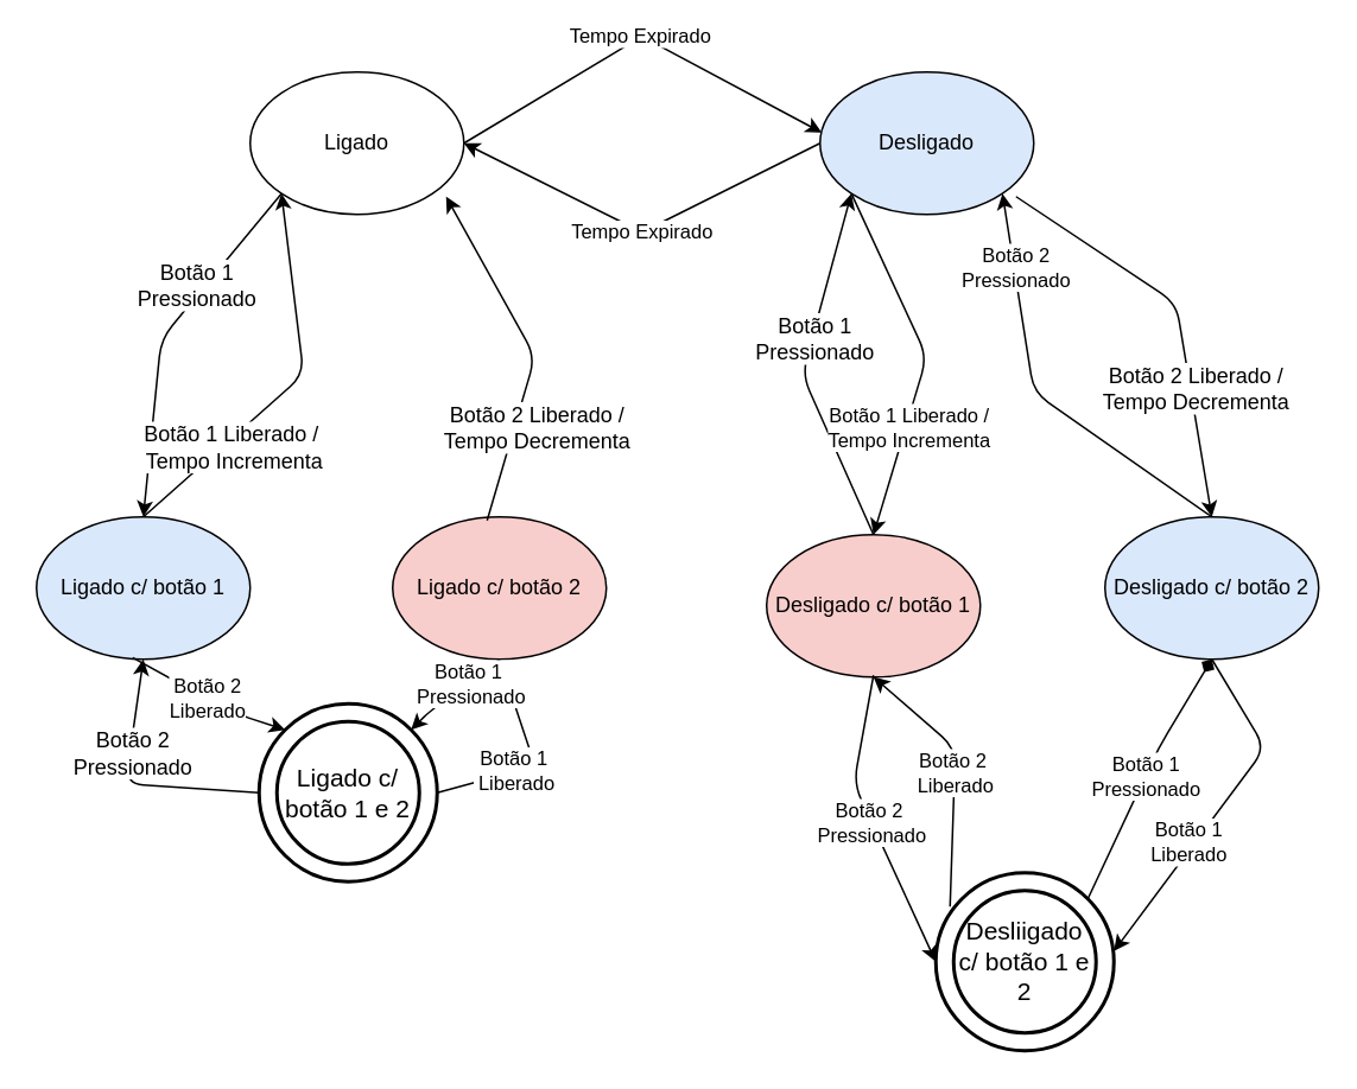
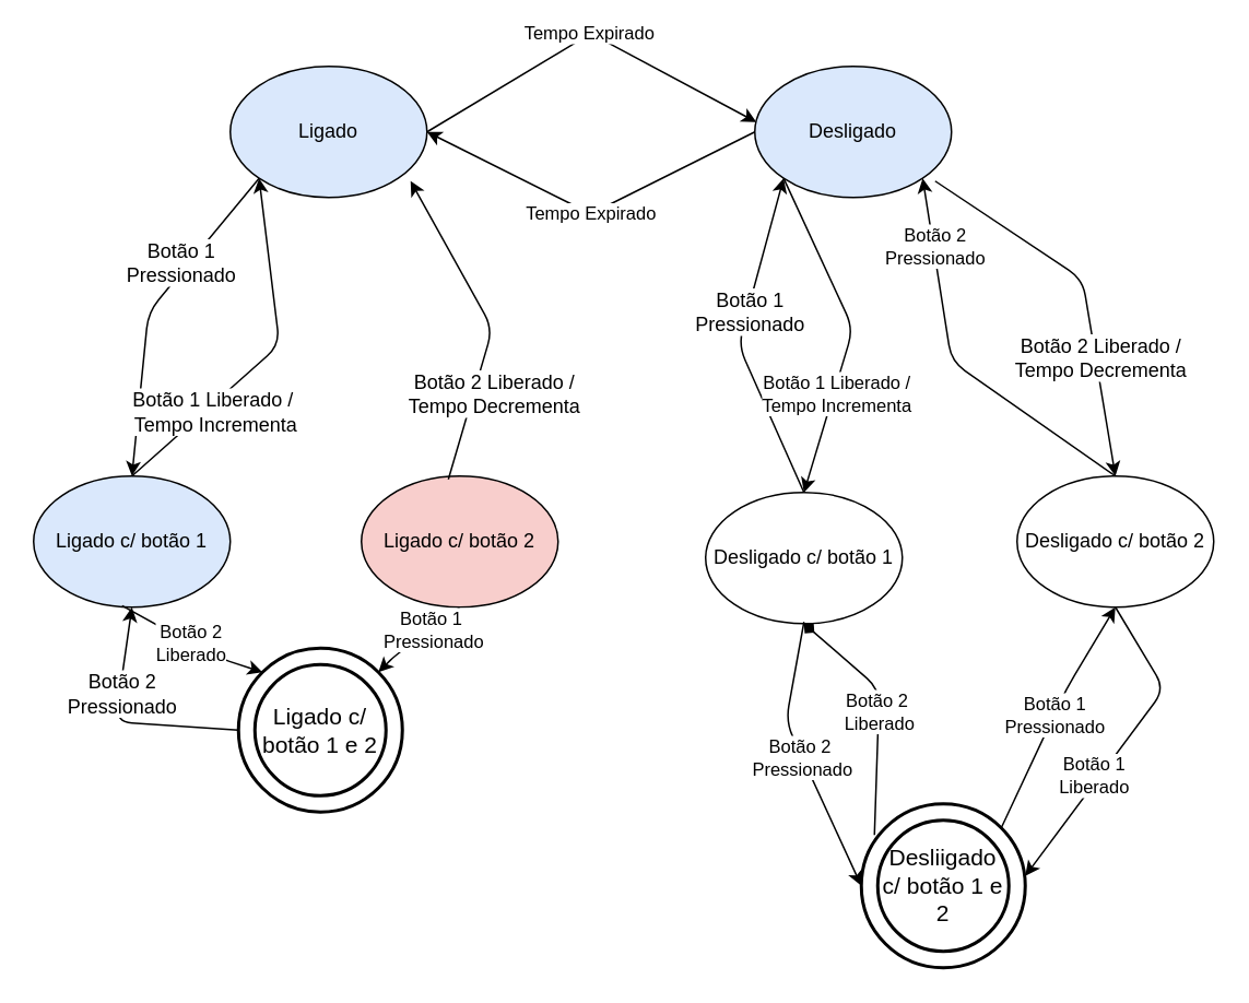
  <mxCell id="0" />
  <mxCell id="1" parent="0" />
- <mxCell id="2" value="Ligado" style="ellipse;whiteSpace=wrap;html=1;" vertex="1" parent="1"><mxGeometry x="140" y="40" width="120" height="80" as="geometry" /></mxCell>
+ <mxCell id="2" value="Ligado" style="ellipse;whiteSpace=wrap;html=1;fillColor=#dae8fc;" vertex="1" parent="1"><mxGeometry x="140" y="40" width="120" height="80" as="geometry" /></mxCell>
  <mxCell id="3" value="Desligado" style="ellipse;whiteSpace=wrap;html=1;fillColor=#dae8fc;" vertex="1" parent="1"><mxGeometry x="460" y="40" width="120" height="80" as="geometry" /></mxCell>
  <mxCell id="4" value="Ligado c/ botão 1" style="ellipse;whiteSpace=wrap;html=1;fillColor=#dae8fc;" vertex="1" parent="1"><mxGeometry x="20" y="290" width="120" height="80" as="geometry" /></mxCell>
  <mxCell id="5" value="Tempo Expirado" style="endArrow=classic;html=1;entryX=0.008;entryY=0.425;entryDx=0;entryDy=0;entryPerimeter=0;exitX=1;exitY=0.5;exitDx=0;exitDy=0;" edge="1" parent="1" source="2" target="3"><mxGeometry width="50" height="50" relative="1" as="geometry"><mxPoint x="30" y="440" as="sourcePoint" /><mxPoint x="80" y="390" as="targetPoint" /><Array as="points"><mxPoint x="360" y="20" /></Array></mxGeometry></mxCell>
  <mxCell id="6" value="Tempo Expirado" style="endArrow=classic;html=1;entryX=1;entryY=0.5;entryDx=0;entryDy=0;exitX=0;exitY=0.5;exitDx=0;exitDy=0;" edge="1" parent="1" source="3" target="2"><mxGeometry width="50" height="50" relative="1" as="geometry"><mxPoint x="30" y="440" as="sourcePoint" /><mxPoint x="80" y="390" as="targetPoint" /><Array as="points"><mxPoint x="360" y="130" /></Array></mxGeometry></mxCell>
  <mxCell id="7" value="Ligado c/ botão 2" style="ellipse;whiteSpace=wrap;html=1;fillColor=#f8cecc;" vertex="1" parent="1"><mxGeometry x="220" y="290" width="120" height="80" as="geometry" /></mxCell>
- <mxCell id="8" value="Desligado c/ botão 1" style="ellipse;whiteSpace=wrap;html=1;fillColor=#f8cecc;" vertex="1" parent="1"><mxGeometry x="430" y="300" width="120" height="80" as="geometry" /></mxCell>
- <mxCell id="9" value="Desligado c/ botão 2" style="ellipse;whiteSpace=wrap;html=1;fillColor=#dae8fc;" vertex="1" parent="1"><mxGeometry x="620" y="290" width="120" height="80" as="geometry" /></mxCell>
+ <mxCell id="8" value="Desligado c/ botão 1" style="ellipse;whiteSpace=wrap;html=1;" vertex="1" parent="1"><mxGeometry x="430" y="300" width="120" height="80" as="geometry" /></mxCell>
+ <mxCell id="9" value="Desligado c/ botão 2" style="ellipse;whiteSpace=wrap;html=1;" vertex="1" parent="1"><mxGeometry x="620" y="290" width="120" height="80" as="geometry" /></mxCell>
  <mxCell id="10" value="" style="endArrow=classic;html=1;entryX=0.5;entryY=0;entryDx=0;entryDy=0;exitX=0;exitY=1;exitDx=0;exitDy=0;" edge="1" parent="1" source="2" target="4"><mxGeometry width="50" height="50" relative="1" as="geometry"><mxPoint x="110" y="190" as="sourcePoint" /><mxPoint x="110" y="530" as="targetPoint" /><Array as="points"><mxPoint x="90" y="190" /></Array></mxGeometry></mxCell>
  <mxCell id="11" value="Botão 1 &lt;br&gt;Pressionado" style="text;html=1;resizable=0;points=[];align=center;verticalAlign=middle;labelBackgroundColor=#ffffff;" vertex="1" connectable="0" parent="10"><mxGeometry x="-0.097" relative="1" as="geometry"><mxPoint x="11.5" y="-20" as="offset" /></mxGeometry></mxCell>
  <mxCell id="12" value="" style="endArrow=classic;html=1;entryX=0;entryY=1;entryDx=0;entryDy=0;exitX=0.5;exitY=0;exitDx=0;exitDy=0;" edge="1" parent="1" source="4" target="2"><mxGeometry width="50" height="50" relative="1" as="geometry"><mxPoint x="120" y="290" as="sourcePoint" /><mxPoint x="167.574" y="118.284" as="targetPoint" /><Array as="points"><mxPoint x="170" y="210" /></Array></mxGeometry></mxCell>
  <mxCell id="13" value="Botão 1 Liberado /&amp;nbsp;&lt;br&gt;Tempo Incrementa" style="text;html=1;resizable=0;points=[];align=center;verticalAlign=middle;labelBackgroundColor=#ffffff;" vertex="1" connectable="0" parent="12"><mxGeometry x="-0.083" y="-2" relative="1" as="geometry"><mxPoint x="-27.5" y="26.5" as="offset" /></mxGeometry></mxCell>
  <mxCell id="14" value="Botão 2 &lt;br&gt;Liberado" style="endArrow=classic;html=1;entryX=0;entryY=0;entryDx=0;entryDy=0;exitX=0.45;exitY=0.988;exitDx=0;exitDy=0;exitPerimeter=0;" edge="1" parent="1" source="4" target="31"><mxGeometry width="50" height="50" relative="1" as="geometry"><mxPoint x="20" y="580" as="sourcePoint" /><mxPoint x="137.574" y="511.716" as="targetPoint" /><Array as="points"><mxPoint x="130" y="400" /></Array></mxGeometry></mxCell>
- <mxCell id="15" value="Botão 1&lt;br&gt;&amp;nbsp;Liberado" style="endArrow=classic;html=1;entryX=0.5;entryY=1;entryDx=0;entryDy=0;exitX=1;exitY=0.5;exitDx=0;exitDy=0;" edge="1" parent="1" source="31" target="7"><mxGeometry x="-0.257" width="50" height="50" relative="1" as="geometry"><mxPoint x="240" y="548" as="sourcePoint" /><mxPoint x="70" y="530" as="targetPoint" /><Array as="points"><mxPoint x="300" y="430" /></Array><mxPoint as="offset" /></mxGeometry></mxCell>
  <mxCell id="16" value="" style="endArrow=classic;html=1;exitX=0.442;exitY=0.025;exitDx=0;exitDy=0;exitPerimeter=0;" edge="1" parent="1" source="7"><mxGeometry width="50" height="50" relative="1" as="geometry"><mxPoint x="20" y="580" as="sourcePoint" /><mxPoint x="250" y="110" as="targetPoint" /><Array as="points"><mxPoint x="300" y="200" /></Array></mxGeometry></mxCell>
  <mxCell id="17" value="Botão 2 Liberado / &lt;br&gt;Tempo Decrementa" style="text;html=1;resizable=0;points=[];align=center;verticalAlign=middle;labelBackgroundColor=#ffffff;" vertex="1" connectable="0" parent="16"><mxGeometry x="-0.186" y="-2" relative="1" as="geometry"><mxPoint x="2.5" y="25" as="offset" /></mxGeometry></mxCell>
  <mxCell id="18" value="" style="endArrow=classic;html=1;entryX=0;entryY=1;entryDx=0;entryDy=0;exitX=0.5;exitY=0;exitDx=0;exitDy=0;" edge="1" parent="1" source="8" target="3"><mxGeometry width="50" height="50" relative="1" as="geometry"><mxPoint x="20" y="580" as="sourcePoint" /><mxPoint x="70" y="530" as="targetPoint" /><Array as="points"><mxPoint x="450" y="210" /></Array></mxGeometry></mxCell>
  <mxCell id="19" value="Botão 1 &lt;br&gt;Pressionado" style="text;html=1;resizable=0;points=[];align=center;verticalAlign=middle;labelBackgroundColor=#ffffff;" vertex="1" connectable="0" parent="18"><mxGeometry x="-0.034" y="-21" relative="1" as="geometry"><mxPoint x="-14" y="-26" as="offset" /></mxGeometry></mxCell>
  <mxCell id="20" value="Botão 1 Liberado / &lt;br&gt;Tempo Incrementa" style="endArrow=classic;html=1;entryX=0.5;entryY=0;entryDx=0;entryDy=0;exitX=0;exitY=1;exitDx=0;exitDy=0;" edge="1" parent="1" source="3" target="8"><mxGeometry x="0.385" y="2" width="50" height="50" relative="1" as="geometry"><mxPoint x="478" y="120" as="sourcePoint" /><mxPoint x="70" y="530" as="targetPoint" /><Array as="points"><mxPoint x="520" y="200" /></Array><mxPoint as="offset" /></mxGeometry></mxCell>
  <mxCell id="21" value="Botão 2&amp;nbsp;&lt;br&gt;Pressionado" style="endArrow=classic;html=1;entryX=0;entryY=0.5;entryDx=0;entryDy=0;" edge="1" parent="1" target="32"><mxGeometry width="50" height="50" relative="1" as="geometry"><mxPoint x="490" y="379" as="sourcePoint" /><mxPoint x="530" y="530" as="targetPoint" /><Array as="points"><mxPoint x="479" y="440" /></Array></mxGeometry></mxCell>
- <mxCell id="22" value="Botão 1&lt;br&gt;Pressionado" style="endArrow=diamond;html=1;entryX=0.5;entryY=1;entryDx=0;entryDy=0;exitX=1;exitY=0;exitDx=0;exitDy=0;" edge="1" parent="1" source="32" target="9"><mxGeometry width="50" height="50" relative="1" as="geometry"><mxPoint x="632.426" y="501.716" as="sourcePoint" /><mxPoint x="70" y="530" as="targetPoint" /><Array as="points"><mxPoint x="650" y="420" /></Array></mxGeometry></mxCell>
+ <mxCell id="22" value="Botão 1&lt;br&gt;Pressionado" style="endArrow=classic;html=1;entryX=0.5;entryY=1;entryDx=0;entryDy=0;exitX=1;exitY=0;exitDx=0;exitDy=0;" edge="1" parent="1" source="32" target="9"><mxGeometry width="50" height="50" relative="1" as="geometry"><mxPoint x="632.426" y="501.716" as="sourcePoint" /><mxPoint x="70" y="530" as="targetPoint" /><Array as="points"><mxPoint x="650" y="420" /></Array></mxGeometry></mxCell>
  <mxCell id="23" value="Botão 2 &lt;br&gt;Pressionado" style="endArrow=classic;html=1;entryX=1;entryY=1;entryDx=0;entryDy=0;exitX=0.5;exitY=0;exitDx=0;exitDy=0;" edge="1" parent="1" source="9" target="3"><mxGeometry x="0.639" y="-1" width="50" height="50" relative="1" as="geometry"><mxPoint x="20" y="580" as="sourcePoint" /><mxPoint x="70" y="530" as="targetPoint" /><Array as="points"><mxPoint x="580" y="220" /></Array><mxPoint as="offset" /></mxGeometry></mxCell>
  <mxCell id="24" value="" style="endArrow=classic;html=1;entryX=0.5;entryY=0;entryDx=0;entryDy=0;exitX=0.917;exitY=0.875;exitDx=0;exitDy=0;exitPerimeter=0;" edge="1" parent="1" source="3" target="9"><mxGeometry width="50" height="50" relative="1" as="geometry"><mxPoint x="70" y="530" as="sourcePoint" /><mxPoint x="20" y="580" as="targetPoint" /><Array as="points"><mxPoint x="660" y="170" /></Array></mxGeometry></mxCell>
  <mxCell id="25" value="Botão 2 Liberado /&lt;br&gt;Tempo Decrementa" style="text;html=1;resizable=0;points=[];align=center;verticalAlign=middle;labelBackgroundColor=#ffffff;" vertex="1" connectable="0" parent="24"><mxGeometry x="0.368" y="2" relative="1" as="geometry"><mxPoint as="offset" /></mxGeometry></mxCell>
- <mxCell id="26" value="Botão 2&amp;nbsp;&lt;br&gt;Liberado" style="endArrow=classic;html=1;entryX=0.5;entryY=1;entryDx=0;entryDy=0;exitX=0.08;exitY=0.19;exitDx=0;exitDy=0;exitPerimeter=0;" edge="1" parent="1" source="32" target="8"><mxGeometry width="50" height="50" relative="1" as="geometry"><mxPoint x="547.574" y="501.716" as="sourcePoint" /><mxPoint x="70" y="530" as="targetPoint" /><Array as="points"><mxPoint x="536" y="420" /></Array></mxGeometry></mxCell>
+ <mxCell id="26" value="Botão 2&amp;nbsp;&lt;br&gt;Liberado" style="endArrow=diamond;html=1;entryX=0.5;entryY=1;entryDx=0;entryDy=0;exitX=0.08;exitY=0.19;exitDx=0;exitDy=0;exitPerimeter=0;" edge="1" parent="1" source="32" target="8"><mxGeometry width="50" height="50" relative="1" as="geometry"><mxPoint x="547.574" y="501.716" as="sourcePoint" /><mxPoint x="70" y="530" as="targetPoint" /><Array as="points"><mxPoint x="536" y="420" /></Array></mxGeometry></mxCell>
  <mxCell id="27" value="Botão 1 &lt;br&gt;Liberado" style="endArrow=classic;html=1;entryX=1;entryY=0.44;entryDx=0;entryDy=0;entryPerimeter=0;" edge="1" parent="1" target="32"><mxGeometry x="0.27" y="-2" width="50" height="50" relative="1" as="geometry"><mxPoint x="680" y="370" as="sourcePoint" /><mxPoint x="650" y="530" as="targetPoint" /><Array as="points"><mxPoint x="710" y="420" /></Array><mxPoint y="-1" as="offset" /></mxGeometry></mxCell>
  <mxCell id="28" value="" style="endArrow=classic;html=1;entryX=0.5;entryY=1;entryDx=0;entryDy=0;exitX=0;exitY=0.5;exitDx=0;exitDy=0;" edge="1" parent="1" source="31" target="4"><mxGeometry width="50" height="50" relative="1" as="geometry"><mxPoint x="120.96" y="530" as="sourcePoint" /><mxPoint x="70" y="530" as="targetPoint" /><Array as="points"><mxPoint x="70" y="440" /></Array></mxGeometry></mxCell>
  <mxCell id="29" value="Botão 2 &lt;br&gt;Pressionado" style="text;html=1;resizable=0;points=[];align=center;verticalAlign=middle;labelBackgroundColor=#ffffff;" vertex="1" connectable="0" parent="28"><mxGeometry x="0.273" y="-1" relative="1" as="geometry"><mxPoint as="offset" /></mxGeometry></mxCell>
  <mxCell id="30" value="Botão 1&amp;nbsp;&lt;br&gt;Pressionado" style="endArrow=classic;html=1;entryX=1;entryY=0;entryDx=0;entryDy=0;" edge="1" parent="1" target="31"><mxGeometry x="-0.35" y="2" width="50" height="50" relative="1" as="geometry"><mxPoint x="280" y="370" as="sourcePoint" /><mxPoint x="222.426" y="511.716" as="targetPoint" /><Array as="points"><mxPoint x="240" y="400" /></Array><mxPoint as="offset" /></mxGeometry></mxCell>
  <mxCell id="31" value="Ligado c/ botão 1 e 2" style="ellipse;shape=doubleEllipse;margin=10;strokeWidth=2;fontSize=14;whiteSpace=wrap;html=1;align=center;" vertex="1" parent="1"><mxGeometry x="145" y="395" width="100" height="100" as="geometry" /></mxCell>
  <mxCell id="32" value="Desliigado c/ botão 1 e 2" style="ellipse;shape=doubleEllipse;margin=10;strokeWidth=2;fontSize=14;whiteSpace=wrap;html=1;align=center;" vertex="1" parent="1"><mxGeometry x="525" y="490" width="100" height="100" as="geometry" /></mxCell>
